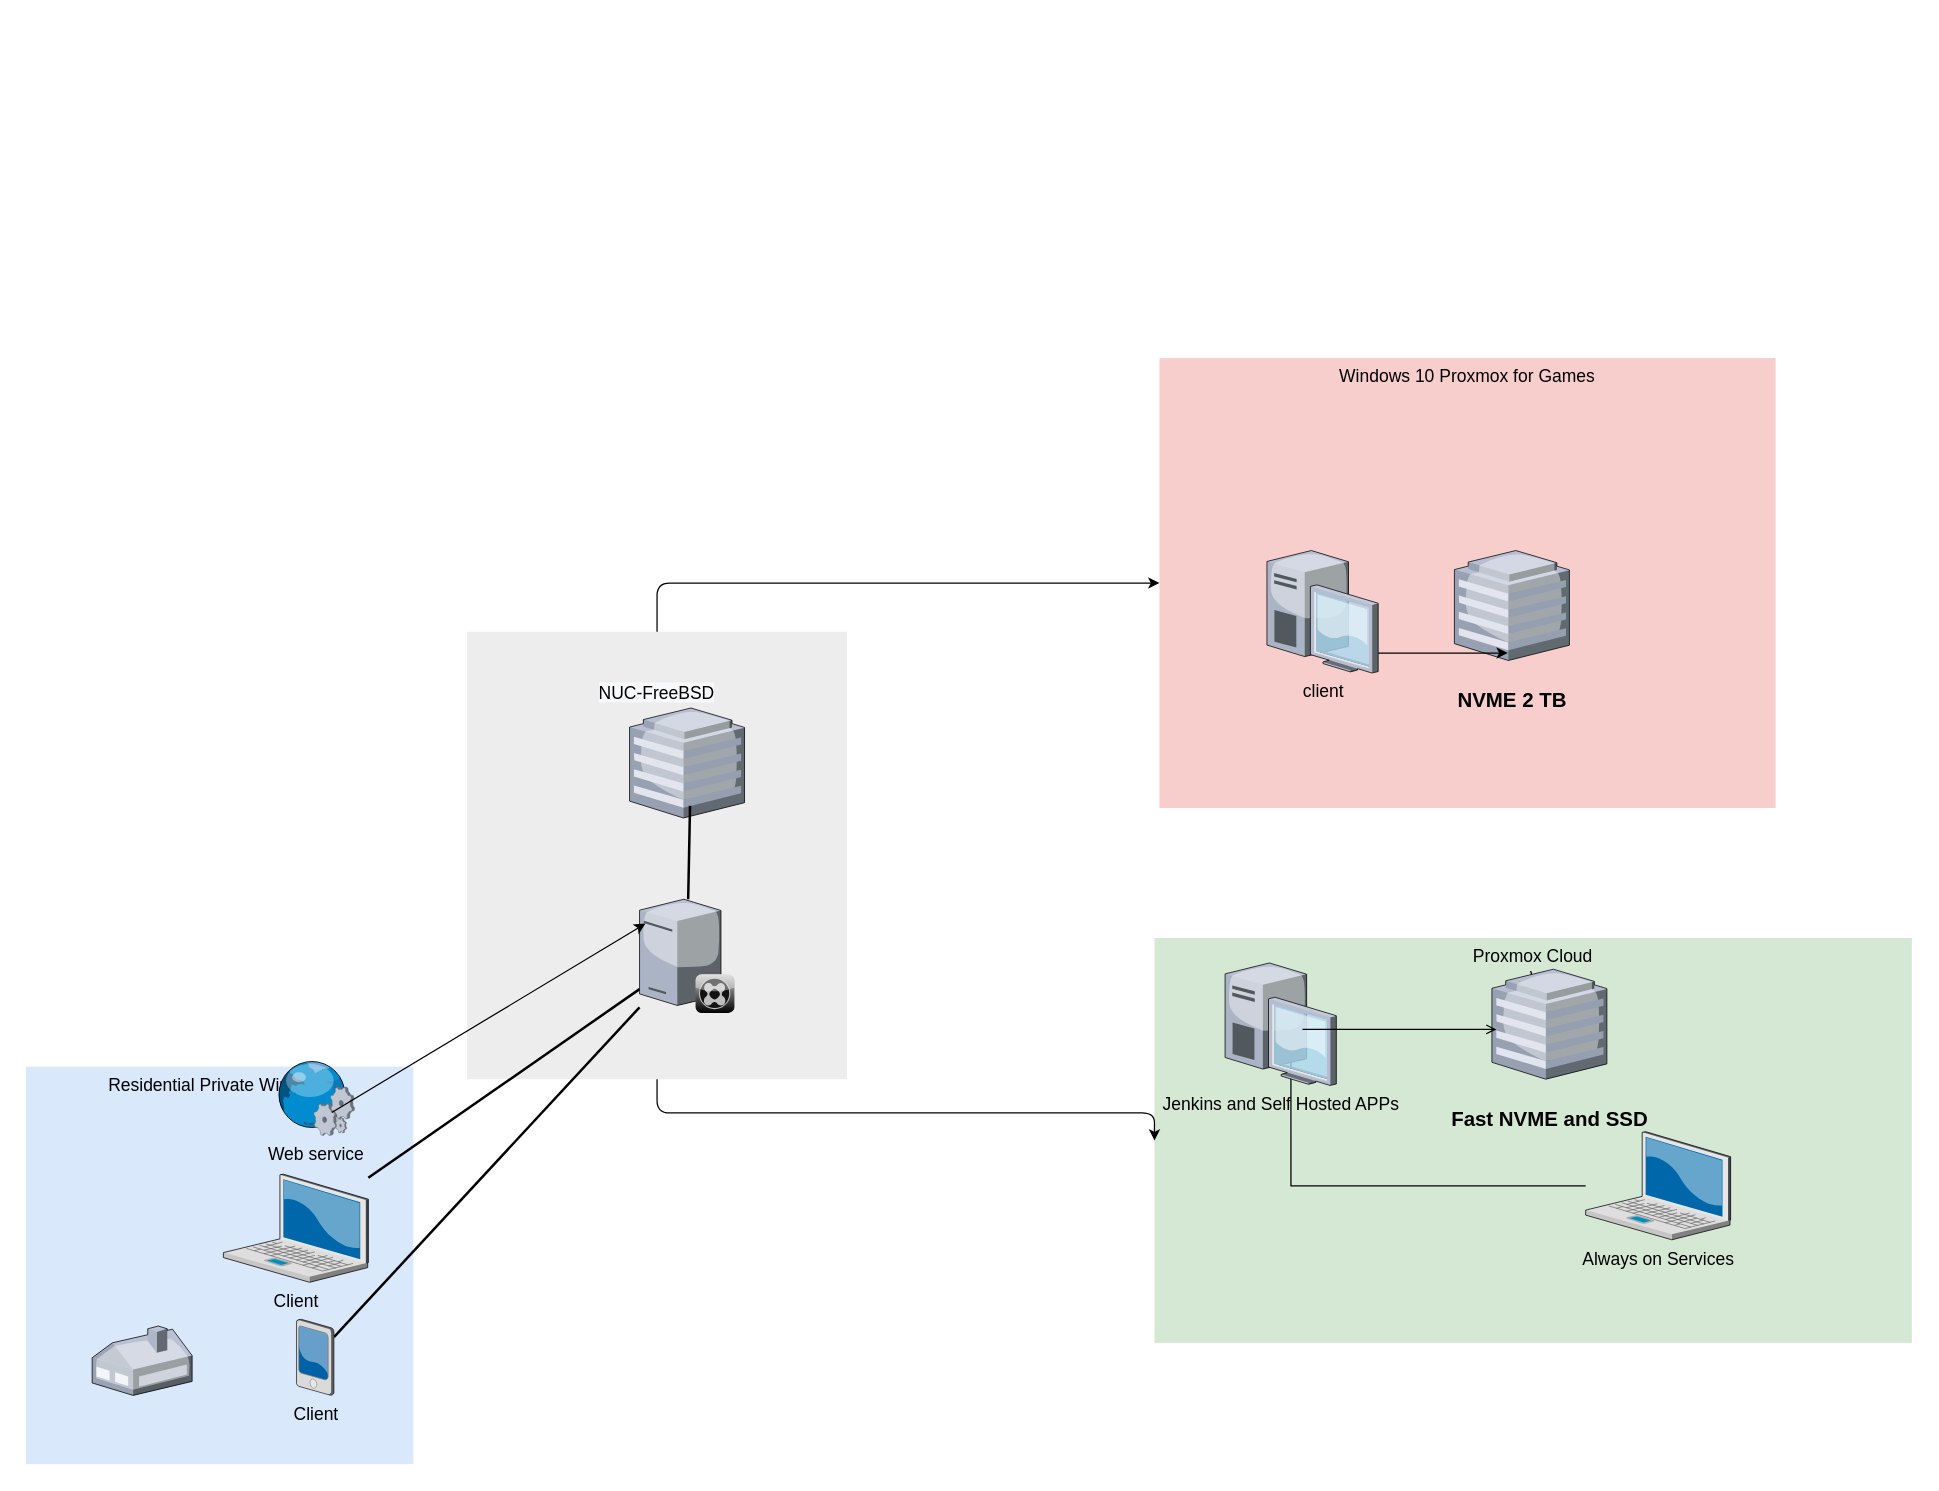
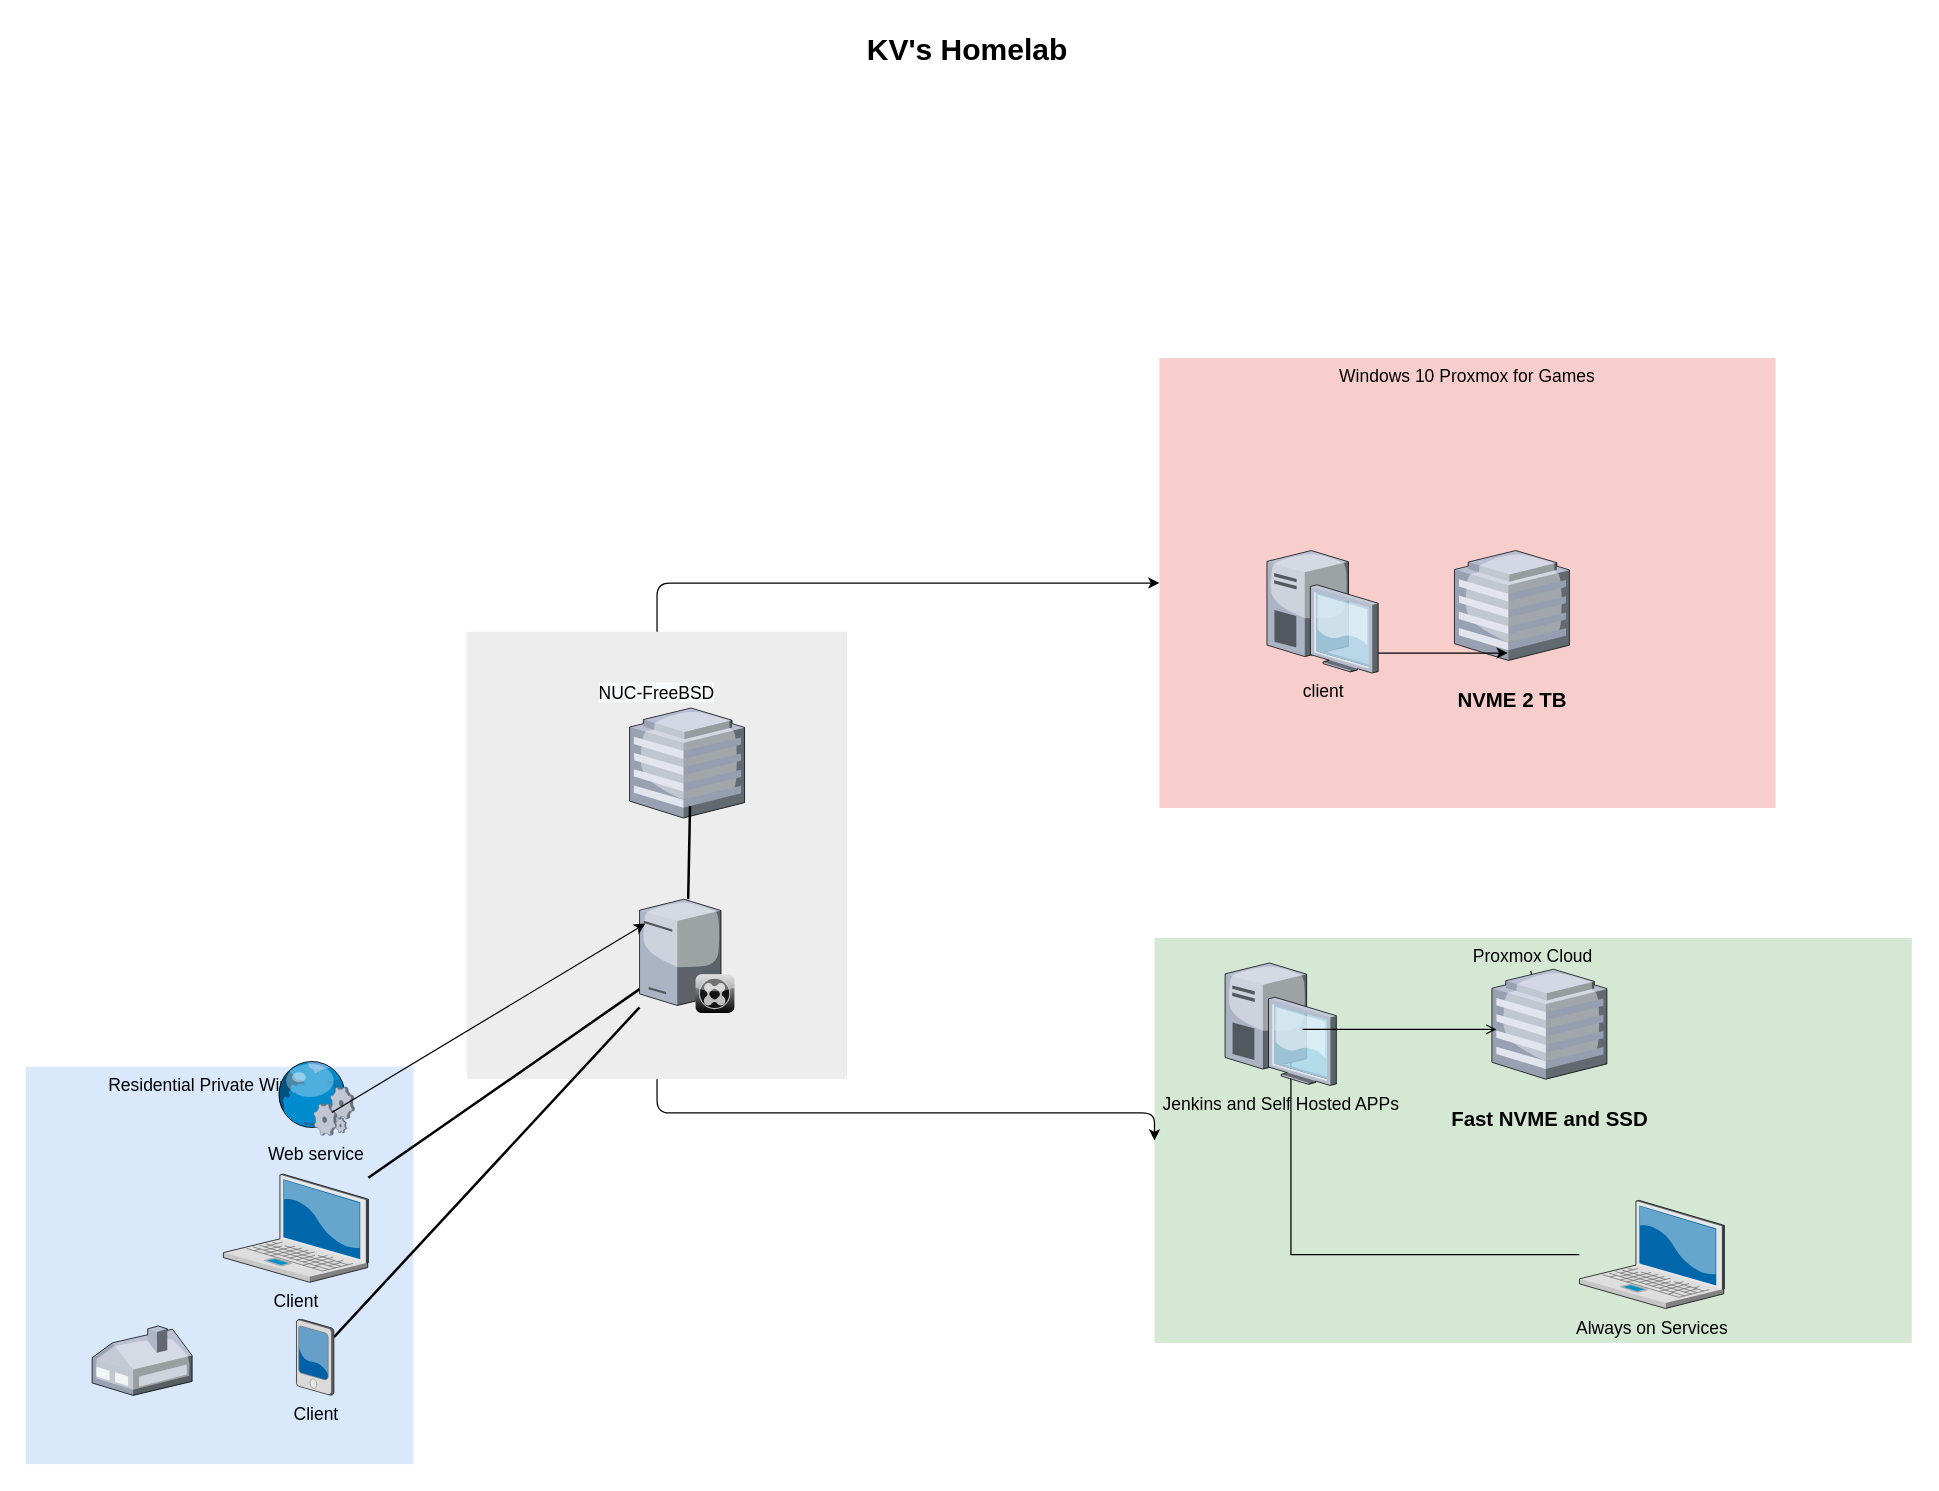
  <mxCell id="0" style=";html=1;" />
  <mxCell id="1" style=";html=1;" parent="0" />
  <mxCell id="2" value="Windows 10 Proxmox for Games" style="whiteSpace=wrap;html=1;fillColor=#f8cecc;fontSize=14;strokeColor=none;verticalAlign=top;" parent="1" vertex="1"><mxGeometry x="927" y="286" width="493" height="360" as="geometry" /></mxCell>
  <mxCell id="3" value="Proxmox Cloud&lt;br&gt;\" style="whiteSpace=wrap;html=1;fillColor=#d5e8d4;fontSize=14;strokeColor=none;verticalAlign=top;" parent="1" vertex="1"><mxGeometry x="923" y="750" width="606" height="324" as="geometry" /></mxCell>
  <mxCell id="4" value="&#10;&#10;&lt;span style=&quot;color: rgb(0, 0, 0); font-family: helvetica; font-size: 14px; font-style: normal; font-weight: 400; letter-spacing: normal; text-align: center; text-indent: 0px; text-transform: none; word-spacing: 0px; background-color: rgb(248, 249, 250); display: inline; float: none;&quot;&gt;NUC-FreeBSD&lt;/span&gt;&#10;&#10;" style="whiteSpace=wrap;html=1;fillColor=#EDEDED;fontSize=14;strokeColor=none;verticalAlign=top;" parent="1" vertex="1"><mxGeometry x="373" y="505" width="304" height="358" as="geometry" /></mxCell>
  <mxCell id="5" value="Residential Private Windows" style="whiteSpace=wrap;html=1;fillColor=#dae8fc;fontSize=14;strokeColor=none;verticalAlign=top;" parent="1" vertex="1"><mxGeometry x="20" y="853" width="310" height="318" as="geometry" /></mxCell>
  <mxCell id="6" style="edgeStyle=none;rounded=0;html=1;startSize=10;endSize=10;jettySize=auto;orthogonalLoop=1;fontSize=14;endArrow=none;endFill=0;strokeWidth=2;" parent="1" source="7" target="12" edge="1"><mxGeometry relative="1" as="geometry" /></mxCell>
  <mxCell id="7" value="Client" style="verticalLabelPosition=bottom;aspect=fixed;html=1;verticalAlign=top;strokeColor=none;shape=mxgraph.citrix.laptop_2;fillColor=#66B2FF;gradientColor=#0066CC;fontSize=14;" parent="1" vertex="1"><mxGeometry x="178" y="939" width="116" height="86.5" as="geometry" /></mxCell>
  <mxCell id="8" value="" style="edgeStyle=orthogonalEdgeStyle;rounded=0;orthogonalLoop=1;jettySize=auto;html=1;entryX=0.592;entryY=0.703;entryDx=0;entryDy=0;entryPerimeter=0;" edge="1" parent="1" source="9" target="19"><mxGeometry relative="1" as="geometry"><mxPoint x="866" y="848" as="targetPoint" /></mxGeometry></mxCell>
- <mxCell id="9" value="Always on Services" style="verticalLabelPosition=bottom;aspect=fixed;html=1;verticalAlign=top;strokeColor=none;shape=mxgraph.citrix.laptop_2;fillColor=#66B2FF;gradientColor=#0066CC;fontSize=14;" parent="1" vertex="1"><mxGeometry x="1268" y="905" width="116" height="86.5" as="geometry" /></mxCell>
+ <mxCell id="9" value="Always on Services" style="verticalLabelPosition=bottom;aspect=fixed;html=1;verticalAlign=top;strokeColor=none;shape=mxgraph.citrix.laptop_2;fillColor=#66B2FF;gradientColor=#0066CC;fontSize=14;" parent="1" vertex="1"><mxGeometry x="1263" y="960" width="116" height="86.5" as="geometry" /></mxCell>
  <mxCell id="10" style="edgeStyle=none;rounded=0;html=1;startSize=10;endSize=10;jettySize=auto;orthogonalLoop=1;fontSize=14;endArrow=none;endFill=0;strokeWidth=2;" parent="1" source="11" target="12" edge="1"><mxGeometry relative="1" as="geometry" /></mxCell>
  <mxCell id="11" value="Client" style="verticalLabelPosition=bottom;aspect=fixed;html=1;verticalAlign=top;strokeColor=none;shape=mxgraph.citrix.pda;fillColor=#66B2FF;gradientColor=#0066CC;fontSize=14;" parent="1" vertex="1"><mxGeometry x="236.5" y="1055" width="30" height="61" as="geometry" /></mxCell>
  <mxCell id="12" value="" style="verticalLabelPosition=bottom;aspect=fixed;html=1;verticalAlign=top;strokeColor=none;shape=mxgraph.citrix.xenclient_synchronizer;fillColor=#CCCCCC;gradientColor=#000000;gradientDirection=south;fontSize=14;" parent="1" vertex="1"><mxGeometry x="511" y="719" width="76" height="91" as="geometry" /></mxCell>
  <mxCell id="13" value="" style="verticalLabelPosition=bottom;aspect=fixed;html=1;verticalAlign=top;strokeColor=none;shape=mxgraph.citrix.home_office;fillColor=#66B2FF;gradientColor=#0066CC;fontSize=14;" parent="1" vertex="1"><mxGeometry x="73" y="1060.5" width="80" height="55.5" as="geometry" /></mxCell>
  <mxCell id="14" value="Web service" style="verticalLabelPosition=bottom;aspect=fixed;html=1;verticalAlign=top;strokeColor=none;shape=mxgraph.citrix.web_service;fillColor=#66B2FF;gradientColor=#0066CC;fontSize=14;" parent="1" vertex="1"><mxGeometry x="220" y="848" width="63" height="60" as="geometry" /></mxCell>
+ <mxCell id="15" value="KV's Homelab" style="text;strokeColor=none;fillColor=none;html=1;fontSize=24;fontStyle=1;verticalAlign=middle;align=center;" parent="1" vertex="1"><mxGeometry x="342" y="20" width="861" height="40" as="geometry" /></mxCell>
  <mxCell id="16" value="" style="verticalLabelPosition=bottom;aspect=fixed;html=1;verticalAlign=top;strokeColor=none;shape=mxgraph.citrix.hq_enterprise;fillColor=#66B2FF;gradientColor=#0066CC;fontSize=14;" parent="1" vertex="1"><mxGeometry x="503" y="566" width="92" height="88" as="geometry" /></mxCell>
  <mxCell id="17" style="edgeStyle=none;rounded=0;html=1;startSize=10;endSize=10;jettySize=auto;orthogonalLoop=1;fontSize=14;endArrow=none;endFill=0;strokeWidth=2;entryX=0.526;entryY=0.89;entryDx=0;entryDy=0;entryPerimeter=0;" edge="1" parent="1" source="12" target="16"><mxGeometry relative="1" as="geometry"><mxPoint x="518" y="966" as="sourcePoint" /><mxPoint x="518" y="840" as="targetPoint" /></mxGeometry></mxCell>
  <mxCell id="18" value="" style="endArrow=classic;html=1;exitX=0.71;exitY=0.695;exitDx=0;exitDy=0;exitPerimeter=0;entryX=0.062;entryY=0.214;entryDx=0;entryDy=0;entryPerimeter=0;" edge="1" parent="1" source="14" target="12"><mxGeometry width="50" height="50" relative="1" as="geometry"><mxPoint x="443" y="910" as="sourcePoint" /><mxPoint x="493" y="860" as="targetPoint" /></mxGeometry></mxCell>
  <mxCell id="19" value="Jenkins and Self Hosted APPs" style="verticalLabelPosition=bottom;aspect=fixed;html=1;verticalAlign=top;strokeColor=none;shape=mxgraph.citrix.desktop;fillColor=#66B2FF;gradientColor=#0066CC;fontSize=14;" vertex="1" parent="1"><mxGeometry x="979.5" y="770" width="89" height="98" as="geometry" /></mxCell>
  <mxCell id="20" value="client" style="verticalLabelPosition=bottom;aspect=fixed;html=1;verticalAlign=top;strokeColor=none;shape=mxgraph.citrix.desktop;fillColor=#66B2FF;gradientColor=#0066CC;fontSize=14;" vertex="1" parent="1"><mxGeometry x="1013" y="440" width="89" height="98" as="geometry" /></mxCell>
  <mxCell id="21" value="" style="edgeStyle=elbowEdgeStyle;elbow=vertical;endArrow=classic;html=1;exitX=0.5;exitY=0;exitDx=0;exitDy=0;entryX=0;entryY=0.5;entryDx=0;entryDy=0;" edge="1" parent="1" source="4" target="2"><mxGeometry width="50" height="50" relative="1" as="geometry"><mxPoint x="773" y="720" as="sourcePoint" /><mxPoint x="823" y="670" as="targetPoint" /><Array as="points"><mxPoint x="843" y="466" /></Array></mxGeometry></mxCell>
  <mxCell id="22" value="" style="edgeStyle=elbowEdgeStyle;elbow=vertical;endArrow=classic;html=1;entryX=0;entryY=0.5;entryDx=0;entryDy=0;" edge="1" parent="1" source="4" target="3"><mxGeometry width="50" height="50" relative="1" as="geometry"><mxPoint x="673" y="700" as="sourcePoint" /><mxPoint x="937" y="476" as="targetPoint" /><Array as="points"><mxPoint x="863" y="890" /></Array></mxGeometry></mxCell>
  <mxCell id="23" value="&lt;h3&gt;Fast NVME and SSD&lt;/h3&gt;&lt;div&gt;&lt;br&gt;&lt;/div&gt;" style="verticalLabelPosition=bottom;aspect=fixed;html=1;verticalAlign=top;strokeColor=none;shape=mxgraph.citrix.hq_enterprise;fillColor=#66B2FF;gradientColor=#0066CC;fontSize=14;" vertex="1" parent="1"><mxGeometry x="1193" y="775" width="92" height="88" as="geometry" /></mxCell>
  <mxCell id="24" value="" style="edgeStyle=elbowEdgeStyle;elbow=horizontal;endArrow=open;html=1;exitX=0.696;exitY=0.542;exitDx=0;exitDy=0;exitPerimeter=0;entryX=0.039;entryY=0.547;entryDx=0;entryDy=0;entryPerimeter=0;" edge="1" parent="1" source="19" target="23"><mxGeometry width="50" height="50" relative="1" as="geometry"><mxPoint x="773" y="720" as="sourcePoint" /><mxPoint x="823" y="670" as="targetPoint" /></mxGeometry></mxCell>
  <mxCell id="25" value="&lt;h3&gt;NVME 2 TB&lt;/h3&gt;" style="verticalLabelPosition=bottom;aspect=fixed;html=1;verticalAlign=top;strokeColor=none;shape=mxgraph.citrix.hq_enterprise;fillColor=#66B2FF;gradientColor=#0066CC;fontSize=14;" vertex="1" parent="1"><mxGeometry x="1163" y="440" width="92" height="88" as="geometry" /></mxCell>
  <mxCell id="26" value="" style="edgeStyle=elbowEdgeStyle;elbow=vertical;endArrow=classic;html=1;entryX=0.464;entryY=0.929;entryDx=0;entryDy=0;entryPerimeter=0;" edge="1" parent="1" source="20" target="25"><mxGeometry width="50" height="50" relative="1" as="geometry"><mxPoint x="773" y="720" as="sourcePoint" /><mxPoint x="823" y="670" as="targetPoint" /></mxGeometry></mxCell>
